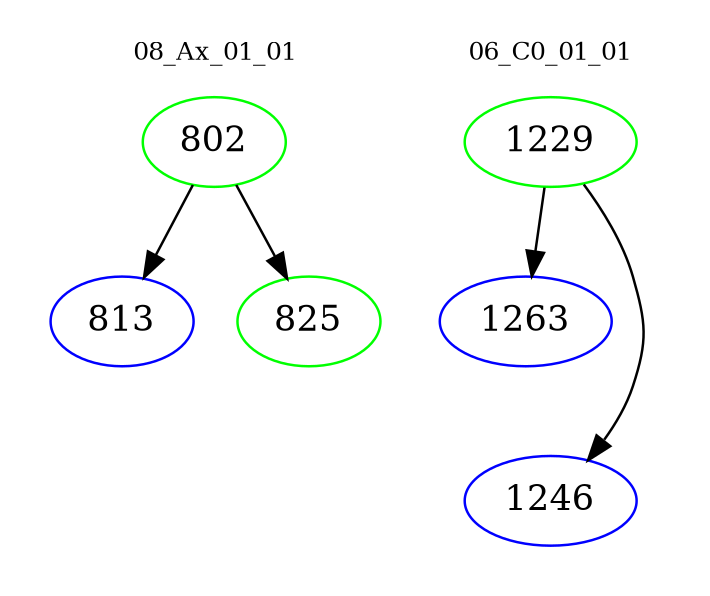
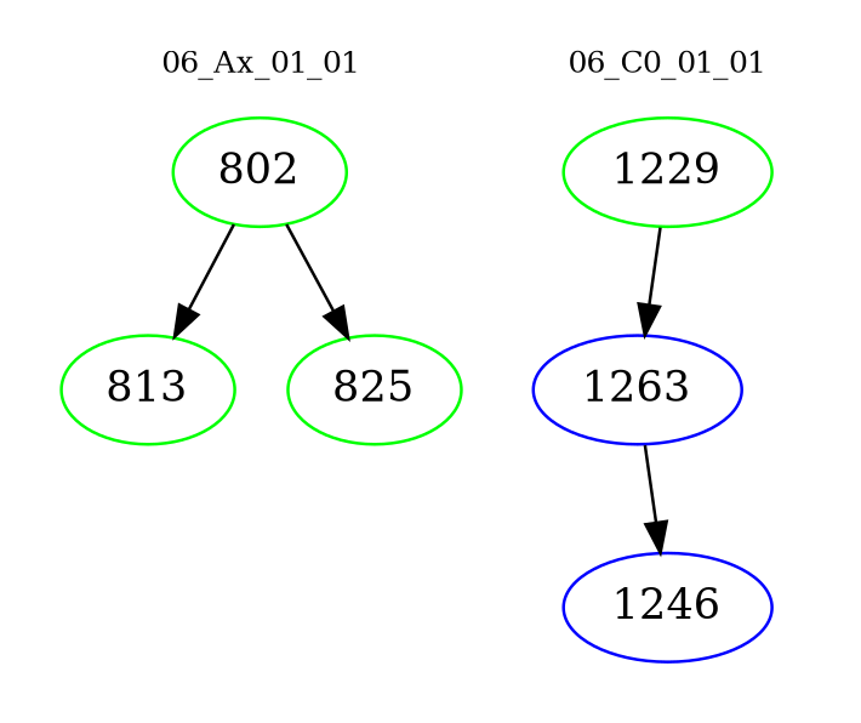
  digraph {
    node [color=green]
    edge [color=black]
    n1 [label=802]
-   n2 [color=blue label=813]
+   n2 [label=813]
    n3 [label=825]
    n4 [label=1229]
    n5 [color=blue label=1263]
    n6 [color=blue label=1246]
    subgraph cluster_1 {
      color=white
      fontsize=10
-     label="08_Ax_01_01"
+     label="06_Ax_01_01"
      n1
      n2
      n3
    }
    subgraph cluster_2 {
      color=white
      fontsize=10
      label="06_C0_01_01"
      n4
      n5
      n6
    }
    n1 -> n2
    n1 -> n3
    n4 -> n5
-   n4 -> n6
+   n5 -> n6
  }
